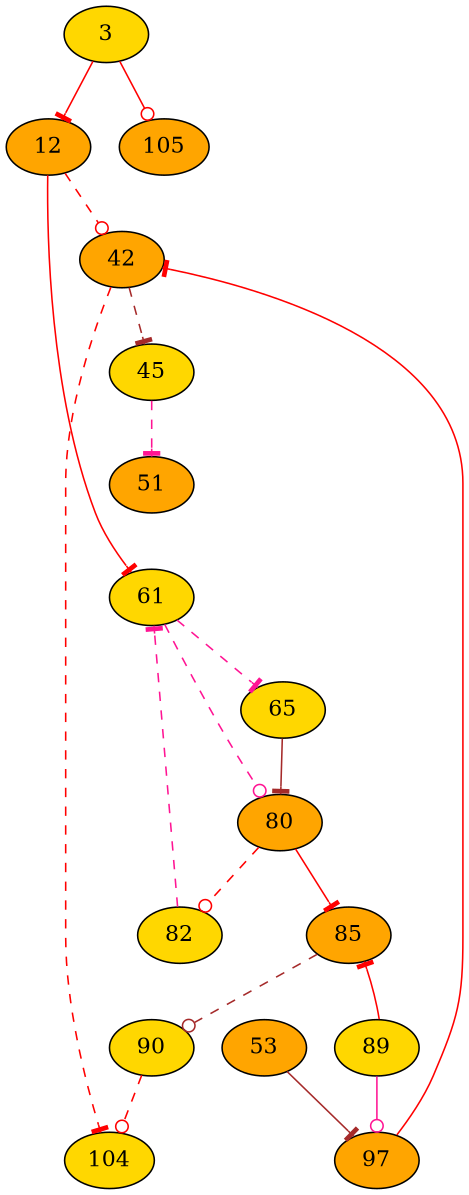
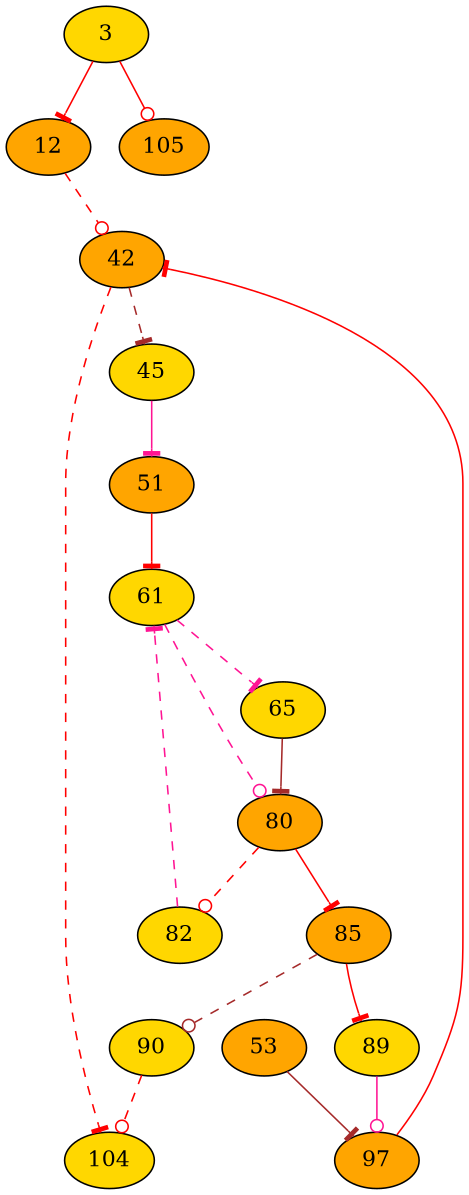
  strict digraph {
    node [fillcolor=gold style=filled]
    edge [arrowhead=tee color=red style=solid]
    3 [entry=true]
    12 [fillcolor=orange]
    105 [fillcolor=orange]
    42 [fillcolor=orange]
    45
    104
    n7 [fillcolor=orange label=51]
    53 [fillcolor=orange]
    97 [fillcolor=orange]
    61
    65
    80 [fillcolor=orange]
    82
    85 [fillcolor=orange]
    89
    90
    3 -> 12 [cond=true]
    3 -> 105 [arrowhead=odot cond=false]
    12 -> 42 [arrowhead=odot style=dashed]
    42 -> 45 [color=brown cond=true style=dashed]
    42 -> 104 [cond=false style=dashed]
-   45 -> n7 [color=deeppink cond=false style=dashed]
-   12 -> 61
+   45 -> n7 [color=deeppink cond=false]
+   n7 -> 61
    53 -> 97 [color=brown]
    97 -> 42
    61 -> 65 [color=deeppink cond=true style=dashed]
    61 -> 80 [arrowhead=odot color=deeppink cond=false style=dashed]
    65 -> 80 [color=brown]
    80 -> 82 [arrowhead=odot cond=true style=dashed]
    80 -> 85 [cond=false]
    82 -> 61 [color=deeppink style=dashed]
-   89 -> 85 [cond=true]
+   85 -> 89 [cond=true]
    85 -> 90 [arrowhead=odot color=brown cond=false style=dashed]
    89 -> 97 [arrowhead=odot color=deeppink]
    90 -> 104 [arrowhead=odot style=dashed]
  }
